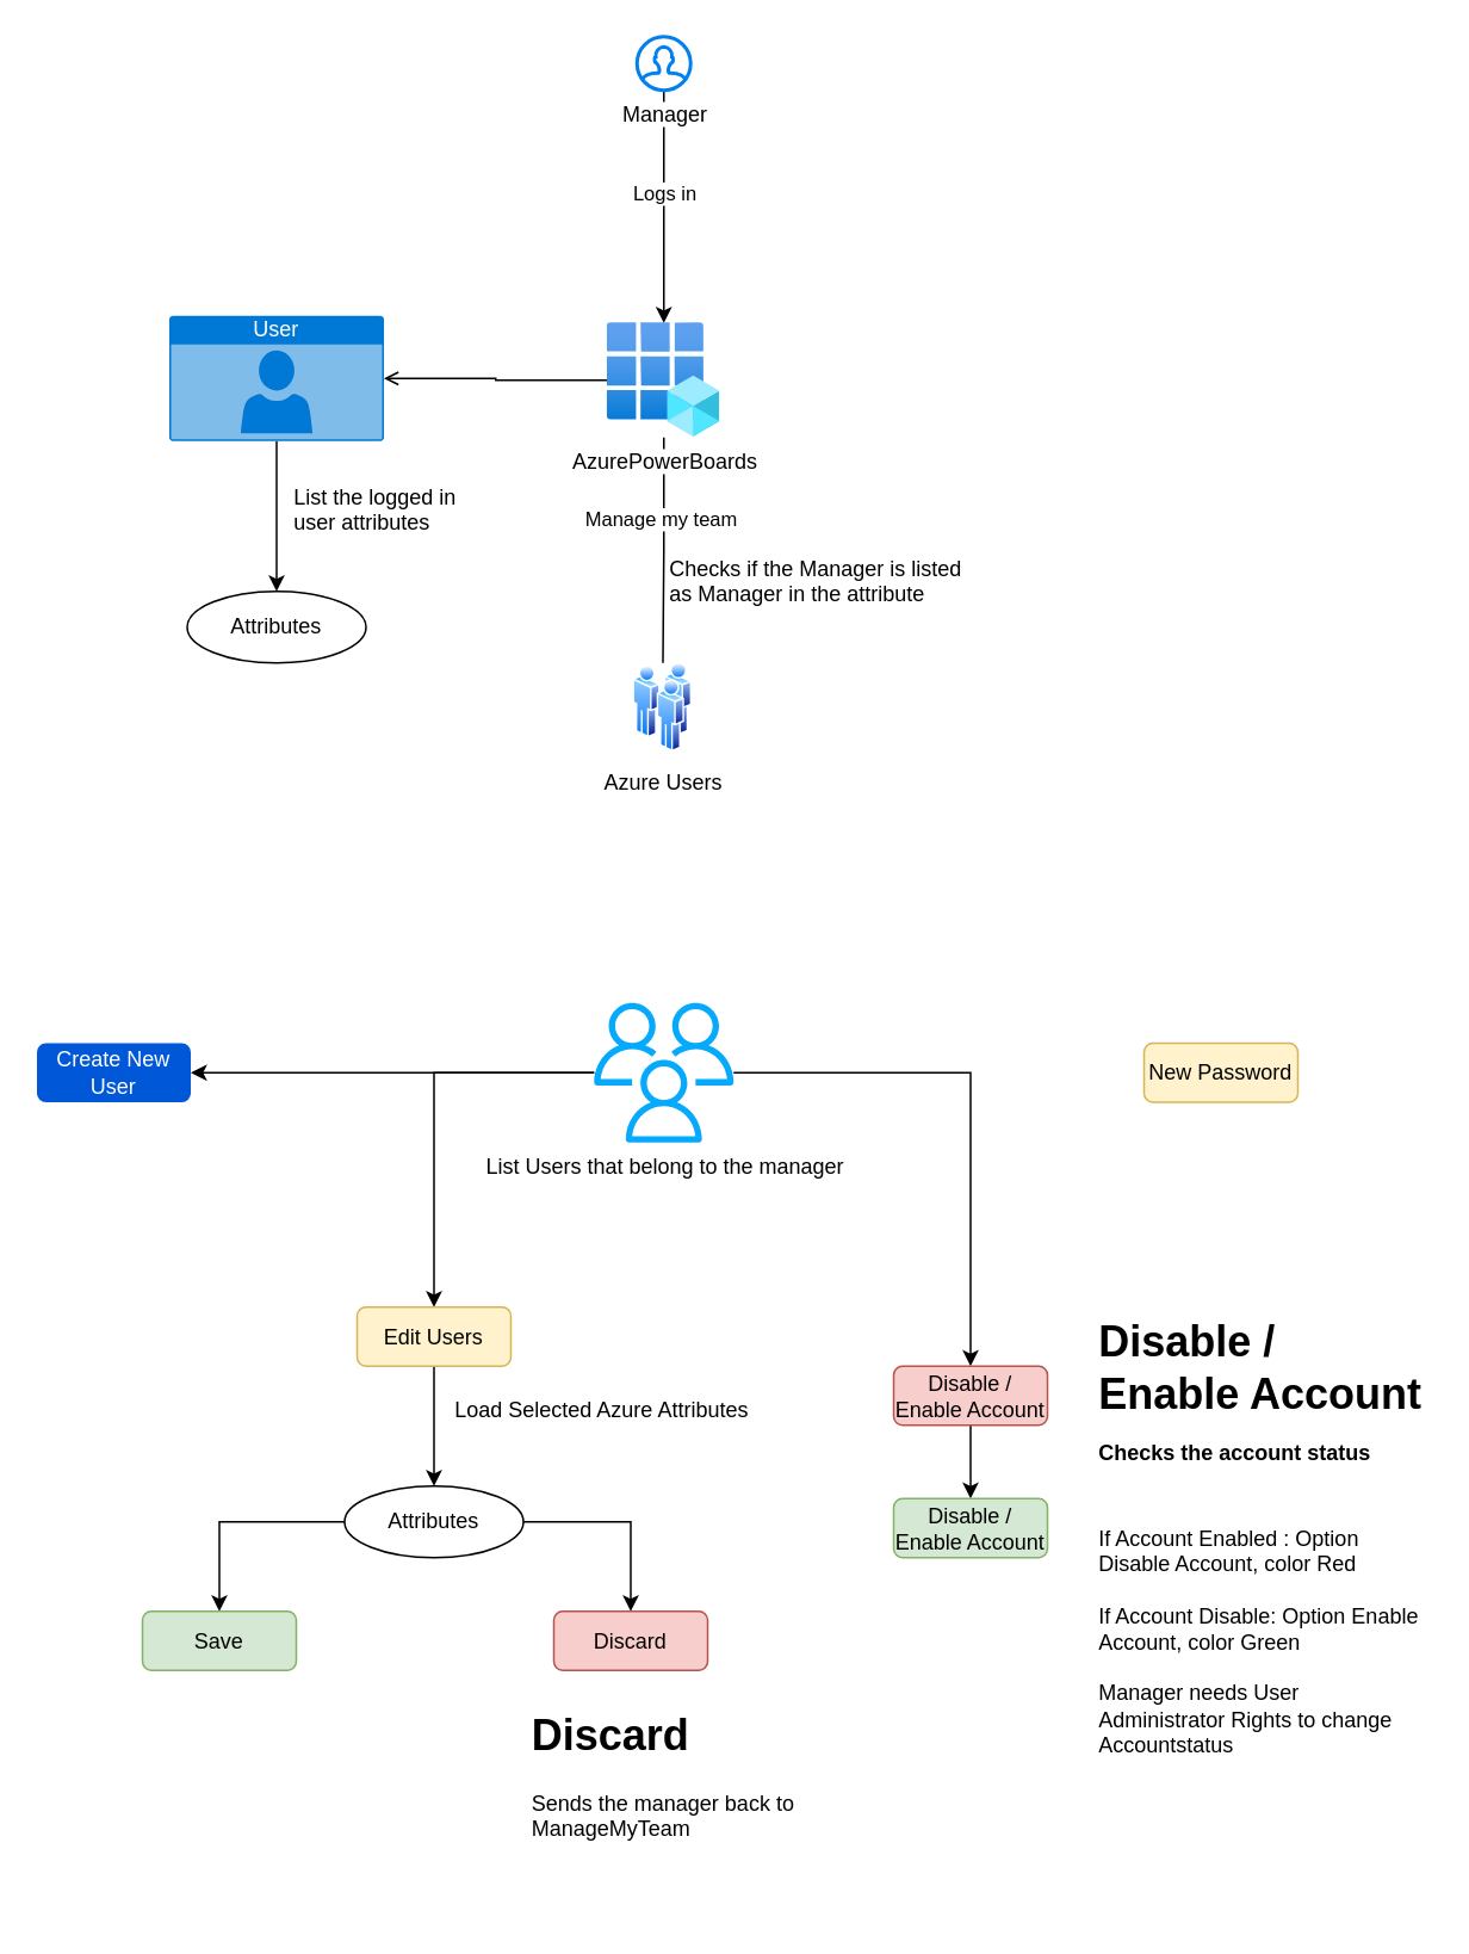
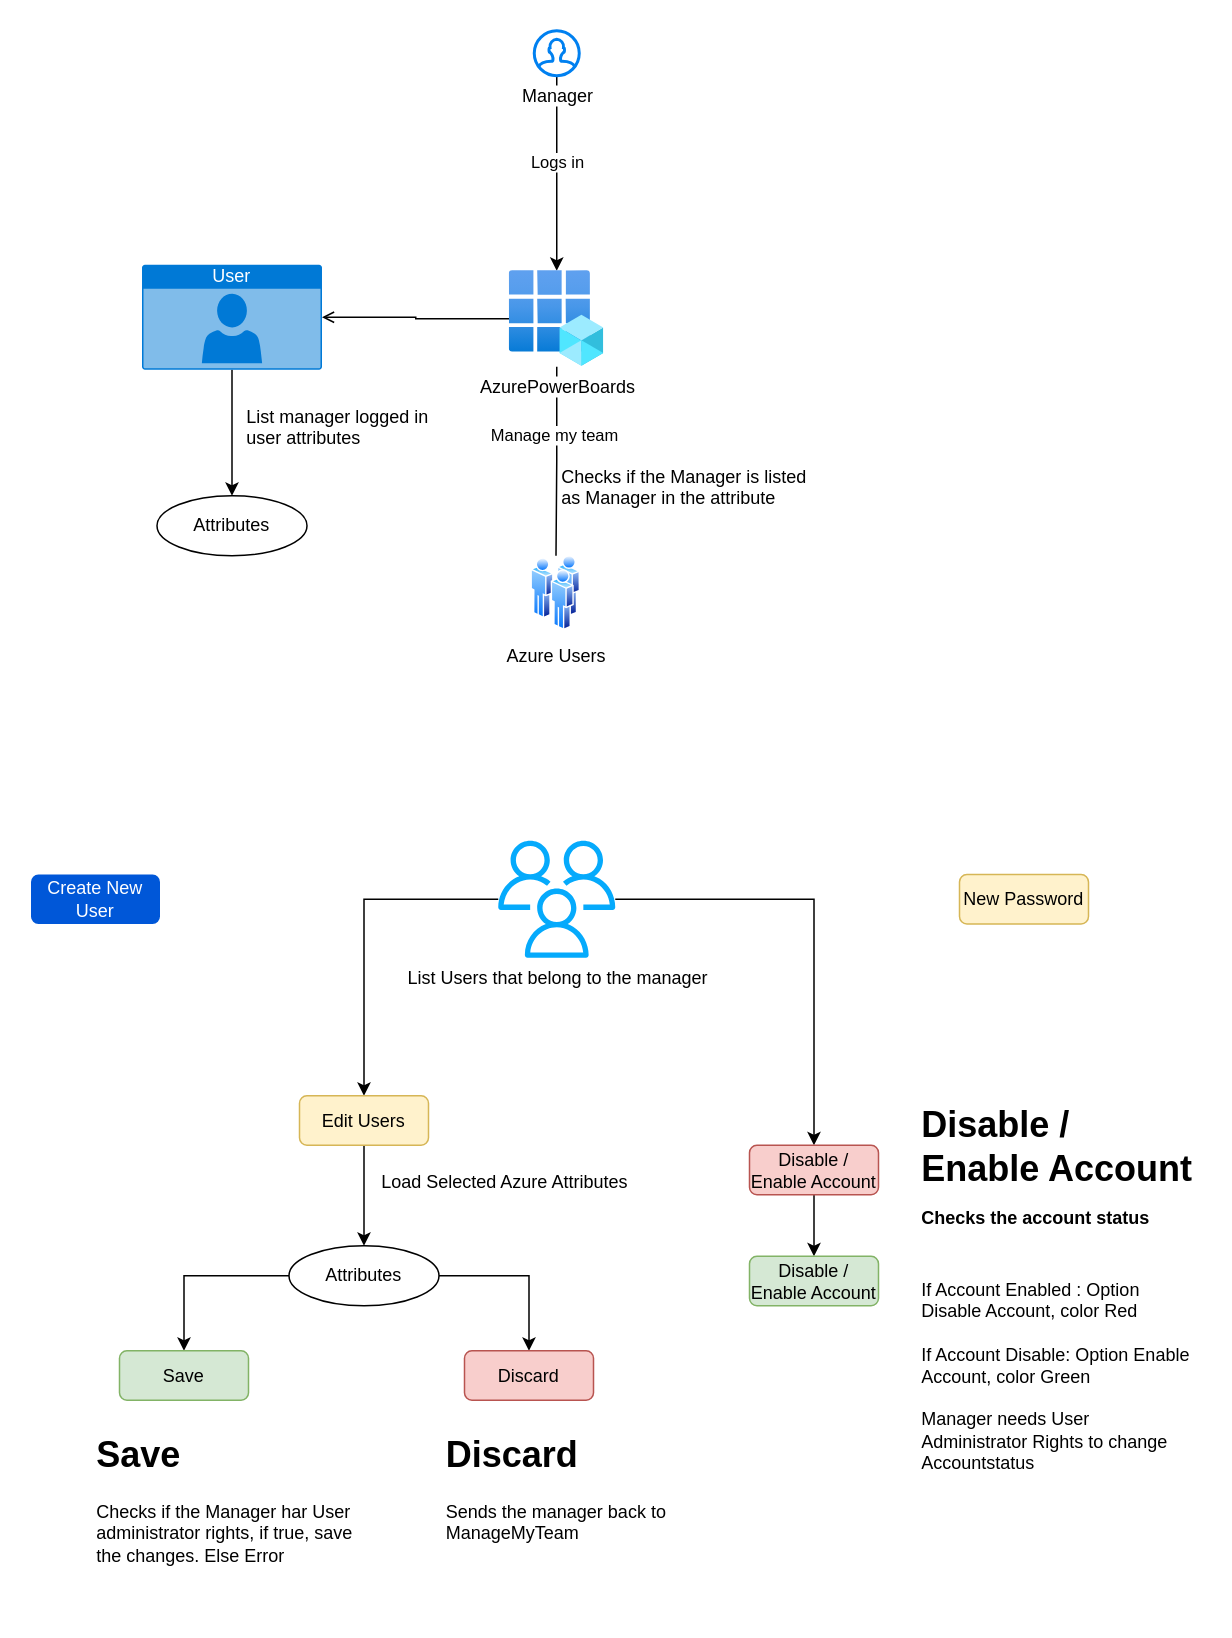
  <mxCell id="0" />
  <mxCell id="1" parent="0" />
  <mxCell id="2" value="" style="edgeStyle=orthogonalEdgeStyle;rounded=0;orthogonalLoop=1;jettySize=auto;html=1;" edge="1" parent="1" source="4" target="8"><mxGeometry relative="1" as="geometry" /></mxCell>
  <mxCell id="3" value="Logs in" style="edgeLabel;html=1;align=center;verticalAlign=middle;resizable=0;points=[];" vertex="1" connectable="0" parent="2"><mxGeometry x="-0.127" relative="1" as="geometry"><mxPoint as="offset" /></mxGeometry></mxCell>
  <mxCell id="4" value="Manager" style="html=1;verticalLabelPosition=bottom;align=center;labelBackgroundColor=#ffffff;verticalAlign=top;strokeWidth=2;strokeColor=#0080F0;shadow=0;dashed=0;shape=mxgraph.ios7.icons.user;" vertex="1" parent="1"><mxGeometry x="355.5" y="20" width="30" height="30" as="geometry" /></mxCell>
  <mxCell id="5" value="" style="edgeStyle=orthogonalEdgeStyle;rounded=0;orthogonalLoop=1;jettySize=auto;html=1;endArrow=none;" edge="1" parent="1" source="8" target="9"><mxGeometry relative="1" as="geometry" /></mxCell>
  <mxCell id="6" value="Manage my team" style="edgeLabel;html=1;align=center;verticalAlign=middle;resizable=0;points=[];" vertex="1" connectable="0" parent="5"><mxGeometry x="-0.281" y="-2" relative="1" as="geometry"><mxPoint as="offset" /></mxGeometry></mxCell>
  <mxCell id="7" value="" style="edgeStyle=orthogonalEdgeStyle;rounded=0;orthogonalLoop=1;jettySize=auto;html=1;endArrow=open;" edge="1" parent="1" source="8" target="33"><mxGeometry relative="1" as="geometry" /></mxCell>
  <mxCell id="8" value="AzurePowerBoards" style="image;aspect=fixed;html=1;points=[];align=center;fontSize=12;image=img/lib/azure2/identity/App_Registrations.svg;" vertex="1" parent="1"><mxGeometry x="339" y="180" width="63" height="64" as="geometry" /></mxCell>
  <mxCell id="9" value="Azure Users" style="image;aspect=fixed;perimeter=ellipsePerimeter;html=1;align=center;shadow=0;dashed=0;spacingTop=3;image=img/lib/active_directory/users.svg;" vertex="1" parent="1"><mxGeometry x="353.5" y="370" width="33" height="50" as="geometry" /></mxCell>
  <mxCell id="10" value="&lt;h1&gt;&lt;br&gt;&lt;/h1&gt;&lt;p&gt;Checks if the Manager is listed as&amp;nbsp;Manager in the attribute&lt;/p&gt;" style="text;html=1;strokeColor=none;fillColor=none;spacing=5;spacingTop=-20;whiteSpace=wrap;overflow=hidden;rounded=0;" vertex="1" parent="1"><mxGeometry x="369" y="260" width="190" height="120" as="geometry" /></mxCell>
- <mxCell id="11" value="" style="edgeStyle=orthogonalEdgeStyle;rounded=0;orthogonalLoop=1;jettySize=auto;html=1;" edge="1" parent="1" source="14" target="15"><mxGeometry relative="1" as="geometry" /></mxCell>
  <mxCell id="12" value="" style="edgeStyle=orthogonalEdgeStyle;rounded=0;orthogonalLoop=1;jettySize=auto;html=1;" edge="1" parent="1" source="14" target="17"><mxGeometry relative="1" as="geometry" /></mxCell>
  <mxCell id="13" value="" style="edgeStyle=orthogonalEdgeStyle;rounded=0;orthogonalLoop=1;jettySize=auto;html=1;" edge="1" parent="1" source="14" target="19"><mxGeometry relative="1" as="geometry" /></mxCell>
  <mxCell id="14" value="List Users that belong to the manager" style="sketch=0;outlineConnect=0;fillColor=#05AAFC;strokeColor=#6c8ebf;dashed=0;verticalLabelPosition=bottom;verticalAlign=top;align=center;html=1;fontSize=12;fontStyle=0;aspect=fixed;pointerEvents=1;shape=mxgraph.aws4.users;" vertex="1" parent="1"><mxGeometry x="331.5" y="560" width="78" height="78" as="geometry" /></mxCell>
  <mxCell id="15" value="Create New User" style="rounded=1;fillColor=#0057D8;strokeColor=none;html=1;whiteSpace=wrap;fontColor=#ffffff;align=center;verticalAlign=middle;fontStyle=0;fontSize=12;sketch=0;" vertex="1" parent="1"><mxGeometry x="20" y="582.5" width="86" height="33" as="geometry" /></mxCell>
  <mxCell id="16" value="" style="edgeStyle=orthogonalEdgeStyle;rounded=0;orthogonalLoop=1;jettySize=auto;html=1;" edge="1" parent="1" source="17" target="23"><mxGeometry relative="1" as="geometry" /></mxCell>
  <mxCell id="17" value="Edit Users" style="rounded=1;fillColor=#fff2cc;strokeColor=#d6b656;html=1;whiteSpace=wrap;align=center;verticalAlign=middle;fontStyle=0;fontSize=12;sketch=0;" vertex="1" parent="1"><mxGeometry x="199" y="730" width="86" height="33" as="geometry" /></mxCell>
  <mxCell id="18" value="" style="edgeStyle=orthogonalEdgeStyle;rounded=0;orthogonalLoop=1;jettySize=auto;html=1;" edge="1" parent="1" source="19" target="30"><mxGeometry relative="1" as="geometry" /></mxCell>
  <mxCell id="19" value="Disable / Enable Account" style="rounded=1;fillColor=#f8cecc;strokeColor=#b85450;html=1;whiteSpace=wrap;align=center;verticalAlign=middle;fontStyle=0;fontSize=12;sketch=0;" vertex="1" parent="1"><mxGeometry x="499" y="763" width="86" height="33" as="geometry" /></mxCell>
  <mxCell id="20" value="New Password" style="rounded=1;fillColor=#fff2cc;strokeColor=#d6b656;html=1;whiteSpace=wrap;align=center;verticalAlign=middle;fontStyle=0;fontSize=12;sketch=0;" vertex="1" parent="1"><mxGeometry x="639" y="582.5" width="86" height="33" as="geometry" /></mxCell>
  <mxCell id="21" value="" style="edgeStyle=orthogonalEdgeStyle;rounded=0;orthogonalLoop=1;jettySize=auto;html=1;" edge="1" parent="1" source="23" target="25"><mxGeometry relative="1" as="geometry" /></mxCell>
  <mxCell id="22" value="" style="edgeStyle=orthogonalEdgeStyle;rounded=0;orthogonalLoop=1;jettySize=auto;html=1;" edge="1" parent="1" source="23" target="26"><mxGeometry relative="1" as="geometry" /></mxCell>
  <mxCell id="23" value="Attributes" style="ellipse;whiteSpace=wrap;html=1;align=center;" vertex="1" parent="1"><mxGeometry x="192" y="830" width="100" height="40" as="geometry" /></mxCell>
  <mxCell id="24" value="&lt;h1&gt;&lt;br&gt;&lt;/h1&gt;&lt;p&gt;Load Selected Azure Attributes&lt;br&gt;&lt;br&gt;&lt;/p&gt;" style="text;html=1;strokeColor=none;fillColor=none;spacing=5;spacingTop=-20;whiteSpace=wrap;overflow=hidden;rounded=0;" vertex="1" parent="1"><mxGeometry x="249" y="730" width="190" height="120" as="geometry" /></mxCell>
  <mxCell id="25" value="Save" style="rounded=1;fillColor=#d5e8d4;strokeColor=#82b366;html=1;whiteSpace=wrap;align=center;verticalAlign=middle;fontStyle=0;fontSize=12;sketch=0;" vertex="1" parent="1"><mxGeometry x="79" y="900" width="86" height="33" as="geometry" /></mxCell>
  <mxCell id="26" value="Discard" style="rounded=1;fillColor=#f8cecc;strokeColor=#b85450;html=1;whiteSpace=wrap;align=center;verticalAlign=middle;fontStyle=0;fontSize=12;sketch=0;" vertex="1" parent="1"><mxGeometry x="309" y="900" width="86" height="33" as="geometry" /></mxCell>
  <mxCell id="27" value="&lt;h1&gt;Discard&lt;/h1&gt;&lt;p&gt;Sends the manager back to ManageMyTeam&amp;nbsp;&lt;/p&gt;" style="text;html=1;strokeColor=none;fillColor=none;spacing=5;spacingTop=-20;whiteSpace=wrap;overflow=hidden;rounded=0;" vertex="1" parent="1"><mxGeometry x="292" y="950" width="190" height="120" as="geometry" /></mxCell>
+ <mxCell id="28" value="&lt;h1&gt;Save&lt;/h1&gt;&lt;p&gt;Checks if the Manager har User administrator rights, if true, save the changes. Else Error&lt;/p&gt;" style="text;html=1;strokeColor=none;fillColor=none;spacing=5;spacingTop=-20;whiteSpace=wrap;overflow=hidden;rounded=0;" vertex="1" parent="1"><mxGeometry x="59" y="950" width="190" height="120" as="geometry" /></mxCell>
  <mxCell id="29" value="&lt;h1&gt;Disable / Enable Account &lt;br&gt;&lt;font style=&quot;font-size: 12px;&quot;&gt;Checks the account status&lt;/font&gt;&lt;/h1&gt;&lt;p&gt;&lt;br&gt;If Account Enabled : Option Disable Account, color Red&lt;br&gt;&lt;br&gt;If Account Disable: Option Enable Account, color Green&lt;br&gt;&lt;br&gt;Manager needs User Administrator Rights to change Accountstatus&lt;/p&gt;" style="text;html=1;strokeColor=none;fillColor=none;spacing=5;spacingTop=-20;whiteSpace=wrap;overflow=hidden;rounded=0;" vertex="1" parent="1"><mxGeometry x="609" y="730" width="190" height="290" as="geometry" /></mxCell>
  <mxCell id="30" value="Disable / Enable Account" style="rounded=1;fillColor=#d5e8d4;strokeColor=#82b366;html=1;whiteSpace=wrap;align=center;verticalAlign=middle;fontStyle=0;fontSize=12;sketch=0;" vertex="1" parent="1"><mxGeometry x="499" y="837" width="86" height="33" as="geometry" /></mxCell>
  <mxCell id="31" value="Attributes" style="ellipse;whiteSpace=wrap;html=1;align=center;" vertex="1" parent="1"><mxGeometry x="104" y="330" width="100" height="40" as="geometry" /></mxCell>
  <mxCell id="32" value="" style="edgeStyle=orthogonalEdgeStyle;rounded=0;orthogonalLoop=1;jettySize=auto;html=1;" edge="1" parent="1" source="33" target="31"><mxGeometry relative="1" as="geometry" /></mxCell>
  <mxCell id="33" value="User" style="html=1;whiteSpace=wrap;strokeColor=none;fillColor=#0079D6;labelPosition=center;verticalLabelPosition=middle;verticalAlign=top;align=center;fontSize=12;outlineConnect=0;spacingTop=-6;fontColor=#FFFFFF;sketch=0;shape=mxgraph.sitemap.user;" vertex="1" parent="1"><mxGeometry x="94" y="176" width="120" height="70" as="geometry" /></mxCell>
- <mxCell id="34" value="&lt;h1&gt;&lt;br&gt;&lt;/h1&gt;&lt;p&gt;List the logged in &lt;br&gt;user attributes&lt;/p&gt;" style="text;html=1;strokeColor=none;fillColor=none;spacing=5;spacingTop=-20;whiteSpace=wrap;overflow=hidden;rounded=0;" vertex="1" parent="1"><mxGeometry x="159" y="220" width="190" height="120" as="geometry" /></mxCell>
+ <mxCell id="34" value="&lt;h1&gt;&lt;br&gt;&lt;/h1&gt;&lt;p&gt;List manager logged in &lt;br&gt;user attributes&lt;/p&gt;" style="text;html=1;strokeColor=none;fillColor=none;spacing=5;spacingTop=-20;whiteSpace=wrap;overflow=hidden;rounded=0;" vertex="1" parent="1"><mxGeometry x="159" y="220" width="190" height="120" as="geometry" /></mxCell>
